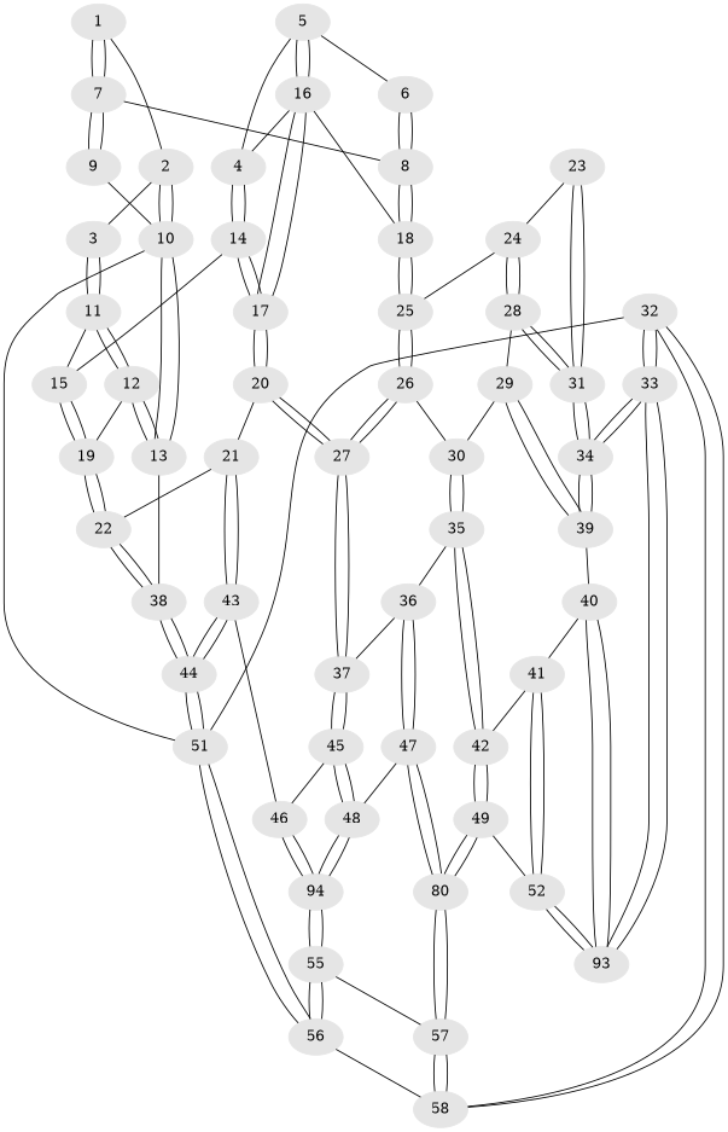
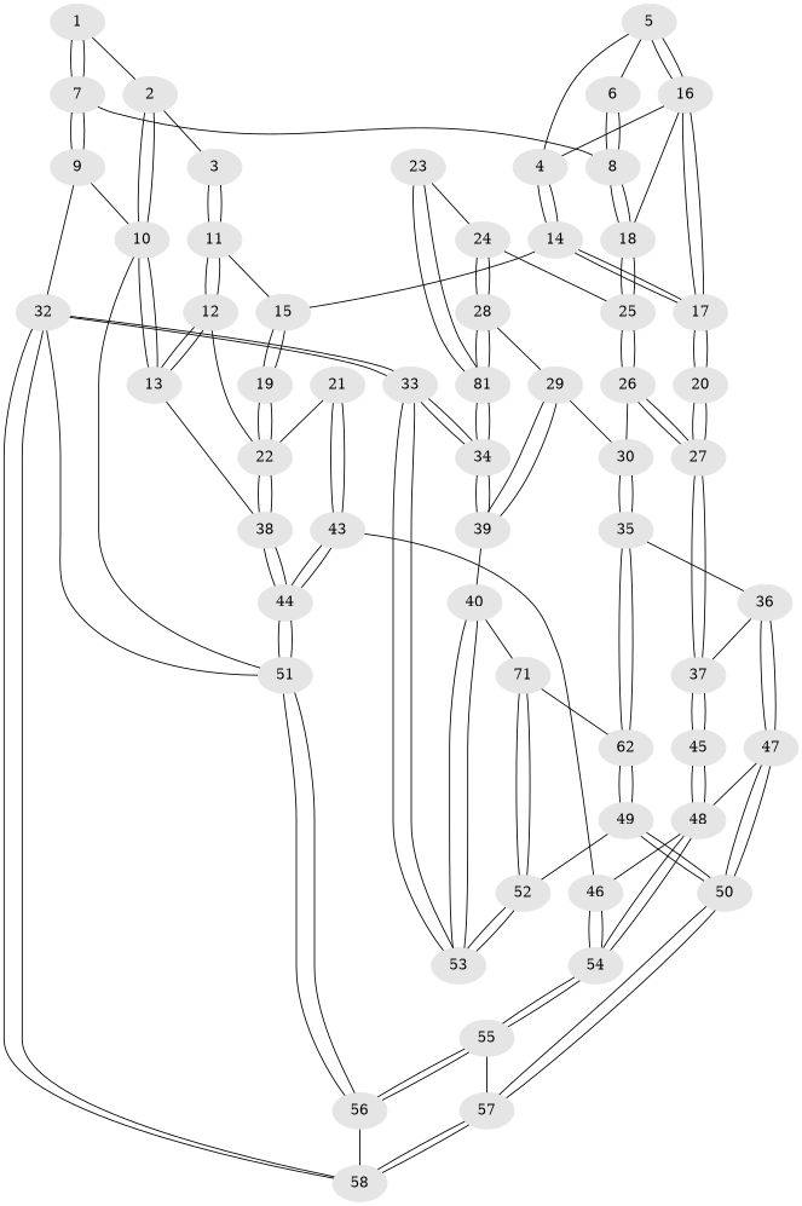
  graph {
    node [color=gray90 style=filled]
    1
    2
    7
    3
    10
    8
    9
    11
    13
    51
    4
    5
    14
    12
    15
    6
    16
    17
    18
    32
    25
    23
    24
-   31
+   31 [label=81]
    33
    58
    38
    56
    19
    22
    44
    20
    21
    27
    26
    43
    37
    46
    28
    34
    29
    30
    35
    45
    39
    40
    36
-   42
-   53 [label=93]
+   42 [label=62]
+   53
    47
    49
    48
-   50 [label=80]
-   41
+   50
+   41 [label=71]
    52
-   54 [label=94]
+   54
    55
    57
    1 -- 2
    1 -- 7
    1 -- 7
    2 -- 3
    2 -- 10
    2 -- 10
    7 -- 8
    7 -- 9
    7 -- 9
    3 -- 11
    3 -- 11
    10 -- 13
    10 -- 13
    10 -- 51
    8 -- 18
    8 -- 18
    9 -- 10
+   9 -- 32
    11 -- 12
    11 -- 12
    11 -- 15
    13 -- 38
    51 -- 56
    51 -- 56
    4 -- 5
    4 -- 14
    4 -- 14
    5 -- 6
    5 -- 16
    5 -- 16
    14 -- 15
    14 -- 17
    14 -- 17
    12 -- 13
    12 -- 13
-   12 -- 19
+   12 -- 22
    15 -- 19
    15 -- 19
    6 -- 8
    6 -- 8
    16 -- 4
    16 -- 17
    16 -- 17
    16 -- 18
    17 -- 20
    17 -- 20
    18 -- 25
    18 -- 25
    32 -- 51
    32 -- 33
    32 -- 33
    32 -- 58
    32 -- 58
    25 -- 26
    25 -- 26
    23 -- 24
    23 -- 31
    23 -- 31
    24 -- 25
    24 -- 28
    24 -- 28
    31 -- 34
    31 -- 34
    33 -- 34
    33 -- 34
    33 -- 53
    33 -- 53
    38 -- 44
    38 -- 44
    56 -- 58
    19 -- 22
    19 -- 22
    22 -- 38
    22 -- 38
    44 -- 51
    44 -- 51
-   20 -- 21
    20 -- 27
    20 -- 27
    21 -- 22
    21 -- 43
    21 -- 43
    27 -- 37
    27 -- 37
    26 -- 27
    26 -- 27
    26 -- 30
    43 -- 44
    43 -- 44
    43 -- 46
    37 -- 45
    37 -- 45
    46 -- 54
    46 -- 54
    28 -- 31
    28 -- 31
    28 -- 29
    34 -- 39
    34 -- 39
    29 -- 30
    29 -- 39
    29 -- 39
    30 -- 35
    30 -- 35
    35 -- 36
    35 -- 42
    35 -- 42
-   45 -- 46
+   48 -- 46
    45 -- 48
    45 -- 48
    39 -- 40
    40 -- 53
    40 -- 53
    40 -- 41
    36 -- 37
    36 -- 47
    36 -- 47
    42 -- 49
    42 -- 49
    47 -- 48
    47 -- 50
    47 -- 50
    49 -- 50
    49 -- 50
    49 -- 52
    48 -- 54
    48 -- 54
    50 -- 57
    50 -- 57
    41 -- 42
    41 -- 52
    41 -- 52
    52 -- 53
    52 -- 53
    54 -- 55
    54 -- 55
    55 -- 56
    55 -- 56
    55 -- 57
    57 -- 58
    57 -- 58
  }
